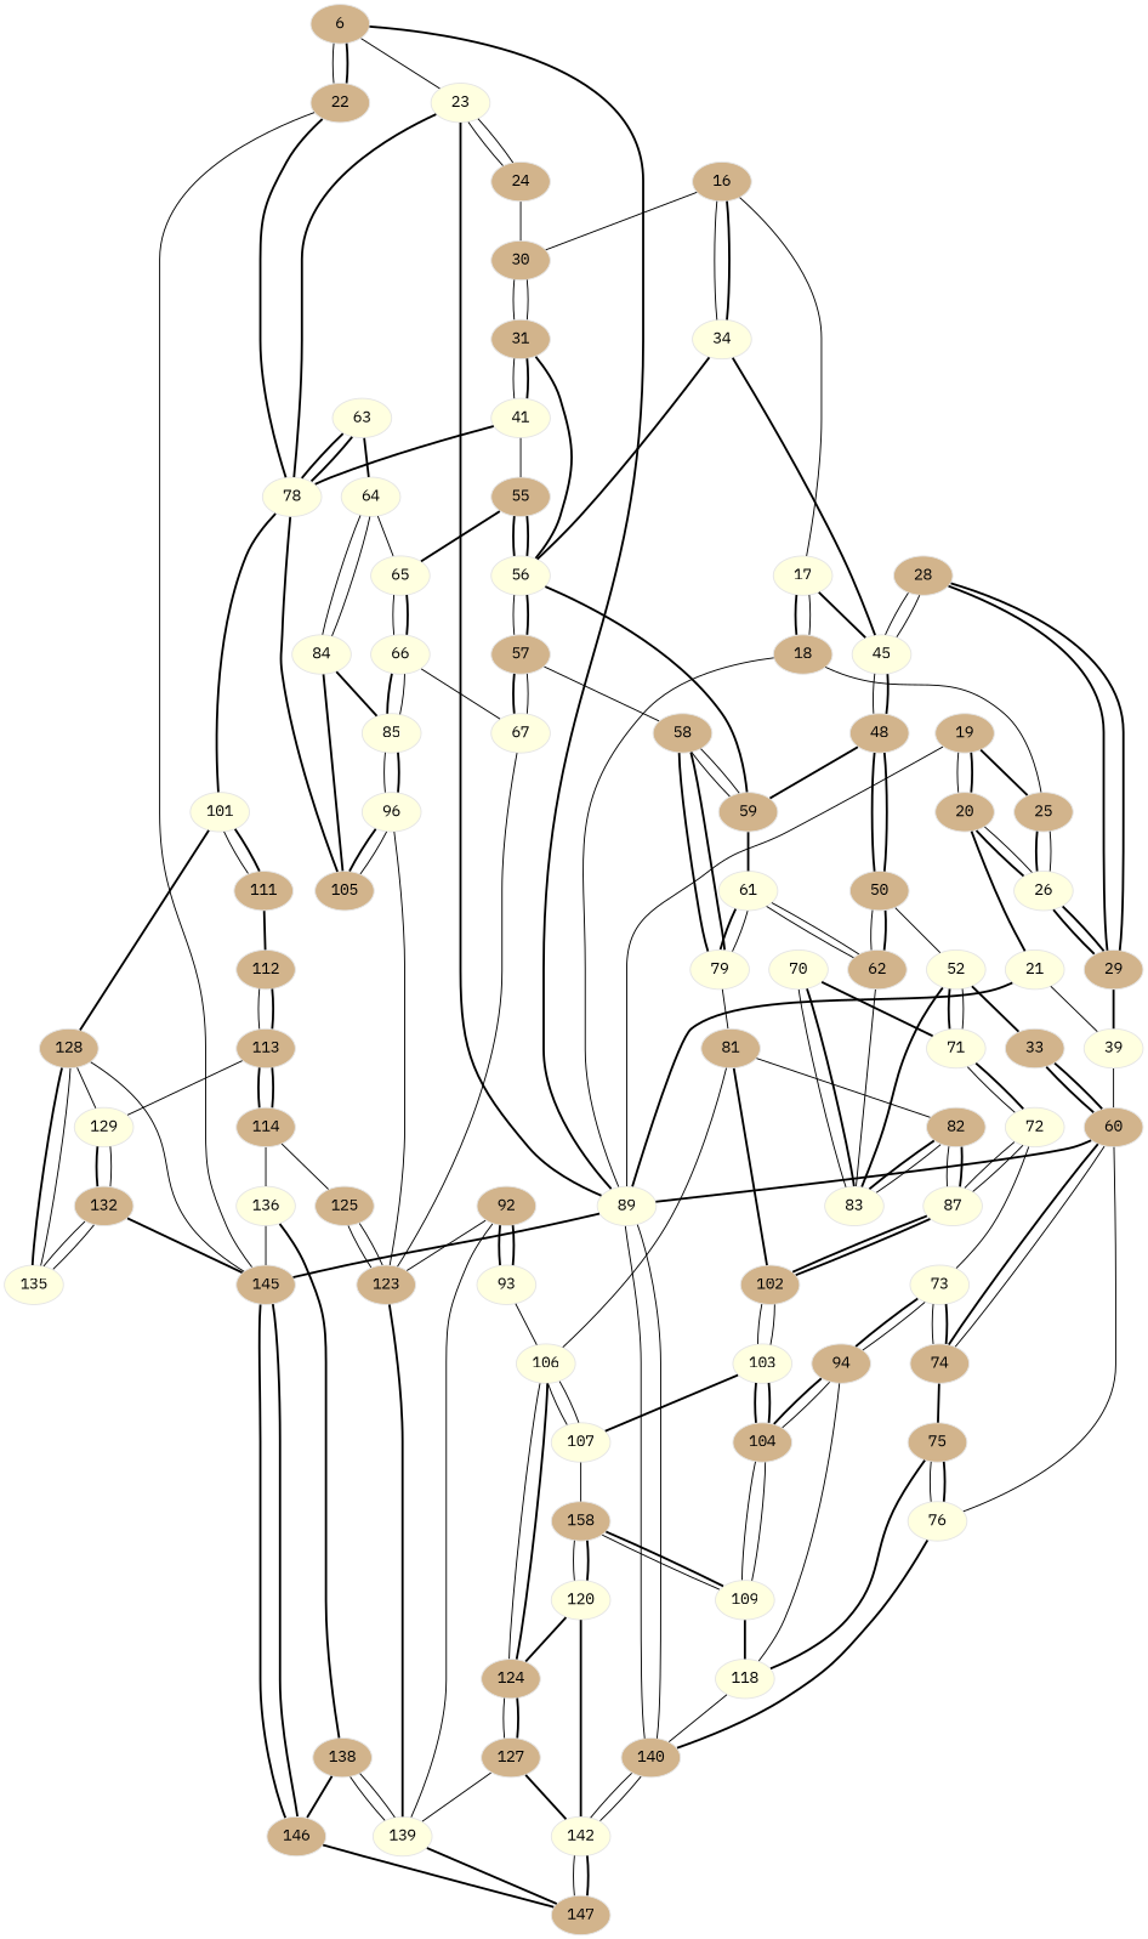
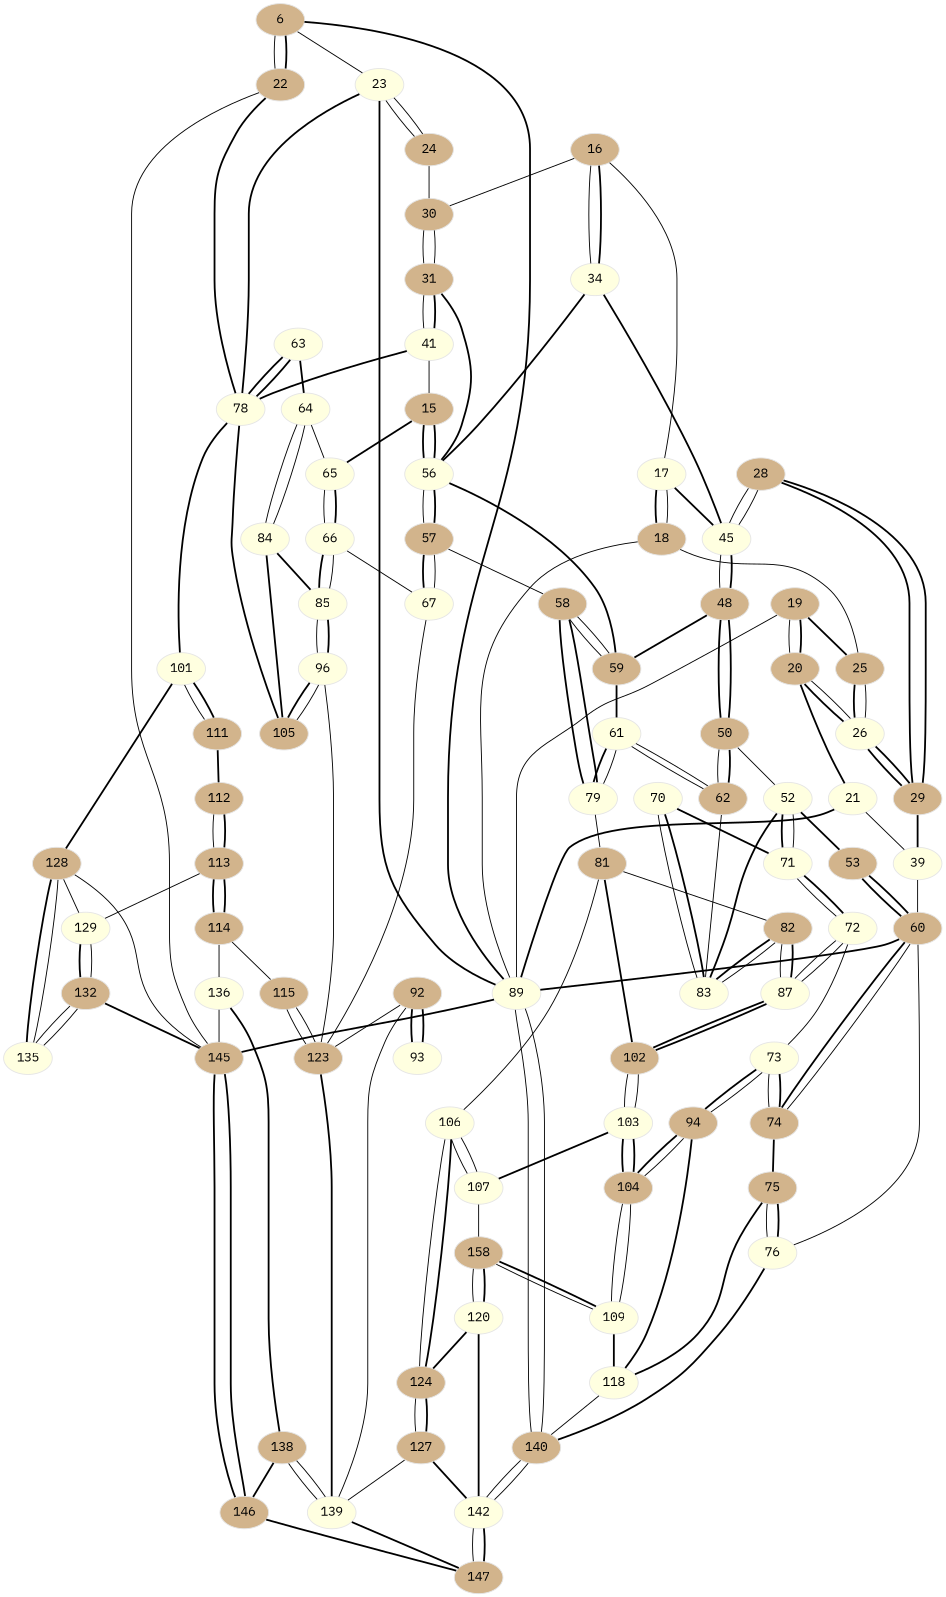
  graph {
    fontname="IBM Plex Mono"
    node [color=gray90 fillcolor=tan fontname="IBM Plex Mono" style=filled]
    edge [fontname="IBM Plex Mono" style=bold]
    6 [super="+1"]
    22
    23 [fillcolor=lightyellow super="+7+8"]
    89 [fillcolor=lightyellow super="+9+10+13+12"]
    78 [fillcolor=lightyellow super="+77+35+36+40"]
    145 [super="+98+144+133"]
    24 [super="+14"]
    140 [super="+122+119+117"]
    17 [fillcolor=lightyellow]
    16
    30 [super="+15"]
    34 [fillcolor=lightyellow]
    18
    45 [fillcolor=lightyellow super="+37+27"]
    31
    56 [fillcolor=lightyellow super="+46+33+32"]
    25
    48
    26 [fillcolor=lightyellow]
    19
    20
    21 [fillcolor=lightyellow]
    39 [fillcolor=lightyellow super="+38"]
    29
    60 [super="+44+42+49"]
    101 [fillcolor=lightyellow]
    105 [super="+86"]
    146
    28
    41 [fillcolor=lightyellow]
-   55 [super="+54"]
+   55 [super="+54" label=15]
    59 [super="+47"]
    57
    74
    76 [fillcolor=lightyellow]
    65 [fillcolor=lightyellow]
    50
    52 [fillcolor=lightyellow super="+51"]
    62
    61 [fillcolor=lightyellow]
-   53 [label=33]
+   53
    71 [fillcolor=lightyellow]
    83 [fillcolor=lightyellow super="+68+69"]
    72 [fillcolor=lightyellow]
    66 [fillcolor=lightyellow]
    58
    67 [fillcolor=lightyellow]
    79 [fillcolor=lightyellow]
    123 [super="+91+90+97"]
    81 [super="+80"]
    75
    63 [fillcolor=lightyellow]
    64 [fillcolor=lightyellow]
    84 [fillcolor=lightyellow]
    85 [fillcolor=lightyellow]
    96 [fillcolor=lightyellow]
    139 [fillcolor=lightyellow super="+126+130"]
    70 [fillcolor=lightyellow]
    73 [fillcolor=lightyellow]
    87 [fillcolor=lightyellow]
    94
    102
    118 [fillcolor=lightyellow super="+116"]
    104
    142 [fillcolor=lightyellow super="+141"]
    111 [super="+110"]
    128 [super="+100+99"]
    82
    106 [fillcolor=lightyellow]
    93 [fillcolor=lightyellow]
    103 [fillcolor=lightyellow]
    92
    147 [super="+143"]
    107 [fillcolor=lightyellow]
    124
    109 [fillcolor=lightyellow]
    112
    129 [fillcolor=lightyellow]
    135 [fillcolor=lightyellow]
    n80 [label=158]
    127
    120 [fillcolor=lightyellow]
    113
    114
-   115 [label=125]
+   115
    136 [fillcolor=lightyellow super="+134"]
    132
    138 [super="+137"]
    6 -- 22 [style=solid weight=2]
    6 -- 22
    6 -- 23 [style=solid]
    6 -- 89
    22 -- 78
    22 -- 145 [style=solid]
    23 -- 89 [weight=2]
    23 -- 78
    23 -- 24 [style=solid weight=2]
    23 -- 24 [style=solid]
    89 -- 145
    89 -- 140 [style=solid weight=2]
    89 -- 140 [style=solid]
    78 -- 101
    78 -- 105
    145 -- 146
    145 -- 146
    24 -- 30 [style=solid weight=2]
    140 -- 142 [style=solid weight=2]
    140 -- 142 [style=solid]
    17 -- 18
    17 -- 18 [style=solid]
    17 -- 45
    16 -- 17 [style=solid]
    16 -- 30 [style=solid]
    16 -- 34 [style=solid]
    16 -- 34
    30 -- 31 [style=solid]
    30 -- 31 [style=solid]
    34 -- 45
    34 -- 56
    18 -- 89 [style=solid]
    18 -- 25 [style=solid]
    45 -- 48 [style=solid]
    45 -- 48
    31 -- 56
    31 -- 41 [style=solid]
    31 -- 41
    56 -- 59
    56 -- 57 [style=solid]
    56 -- 57
    25 -- 26
    25 -- 26 [style=solid]
    48 -- 59
    48 -- 50
    48 -- 50
    26 -- 29
    26 -- 29
    19 -- 89 [style=solid]
    19 -- 25
    19 -- 20 [style=solid]
    19 -- 20
    20 -- 26
    20 -- 26 [style=solid]
    20 -- 21
    21 -- 89
    21 -- 39 [style=solid]
    39 -- 60 [style=solid weight=2]
    29 -- 39
    60 -- 89
    60 -- 74
    60 -- 74 [style=solid]
    60 -- 76 [style=solid]
    101 -- 111 [style=solid]
    101 -- 111
    101 -- 128
    146 -- 147
    28 -- 45 [style=solid weight=2]
    28 -- 45 [style=solid]
    28 -- 29
    28 -- 29
    41 -- 78
    41 -- 55 [style=solid]
    55 -- 56 [weight=2]
    55 -- 56
    55 -- 65
    59 -- 61
    57 -- 58 [style=solid]
    57 -- 67
    57 -- 67 [style=solid]
    74 -- 75
    76 -- 140
    65 -- 66 [style=solid]
    65 -- 66
    50 -- 52 [style=solid]
    50 -- 62 [style=solid]
    50 -- 62
    52 -- 53
    52 -- 71
    52 -- 71 [style=solid]
    52 -- 83
    62 -- 83 [style=solid]
    61 -- 62 [style=solid]
    61 -- 62 [style=solid]
    61 -- 79
    61 -- 79 [style=solid]
    53 -- 60 [weight=2]
    53 -- 60
    71 -- 72 [style=solid]
    71 -- 72
    72 -- 73 [style=solid]
    72 -- 87 [style=solid]
    72 -- 87 [style=solid]
    66 -- 67 [style=solid]
    66 -- 85
    66 -- 85 [style=solid]
    58 -- 59 [style=solid]
    58 -- 59 [style=solid]
    58 -- 79
    58 -- 79
    67 -- 123 [style=solid]
    79 -- 81 [style=solid]
    123 -- 139
    81 -- 102
    81 -- 82 [style=solid]
    81 -- 106 [style=solid]
    75 -- 76 [style=solid]
    75 -- 76
    75 -- 118
    63 -- 78 [weight=2]
    63 -- 78
    63 -- 64
    64 -- 65 [style=solid]
    64 -- 84 [style=solid]
    64 -- 84 [style=solid]
    84 -- 105
    84 -- 85
    85 -- 96 [style=solid]
    85 -- 96
    96 -- 105
    96 -- 105 [style=solid]
    96 -- 123 [style=solid]
    139 -- 147
    70 -- 71
    70 -- 83 [style=solid weight=2]
    70 -- 83
    73 -- 74 [style=solid]
    73 -- 74
    73 -- 94
    73 -- 94 [style=solid]
    87 -- 102
    87 -- 102
-   94 -- 118 [style=solid]
+   94 -- 118
    94 -- 104
    94 -- 104 [style=solid]
    102 -- 103 [style=solid]
    102 -- 103 [style=solid]
    118 -- 140 [style=solid weight=2]
    104 -- 109 [style=solid]
    104 -- 109 [style=solid]
    142 -- 147 [style=solid weight=2]
    142 -- 147
    111 -- 112 [weight=2]
    128 -- 145 [style=solid]
    128 -- 129 [style=solid]
    128 -- 135 [weight=2]
    128 -- 135 [style=solid]
    82 -- 83
    82 -- 83 [style=solid]
    82 -- 87 [style=solid]
    82 -- 87
    106 -- 107 [style=solid]
    106 -- 107 [style=solid]
    106 -- 124 [style=solid]
    106 -- 124
-   93 -- 106 [style=solid]
    103 -- 104
    103 -- 104
    103 -- 107
    92 -- 123 [style=solid]
    92 -- 139 [style=solid]
    92 -- 93
    92 -- 93
    107 -- n80 [style=solid]
    124 -- 127 [style=solid]
    124 -- 127
    109 -- 118
    112 -- 113 [style=solid]
    112 -- 113
    129 -- 132
    129 -- 132 [style=solid]
    n80 -- 109 [style=solid]
    n80 -- 109
    n80 -- 120 [style=solid]
    n80 -- 120
    127 -- 139 [style=solid]
    127 -- 142
    120 -- 142
    120 -- 124
    113 -- 129 [style=solid]
    113 -- 114
    113 -- 114
    114 -- 115 [style=solid]
    114 -- 136 [style=solid]
    115 -- 123 [style=solid weight=2]
    115 -- 123 [style=solid]
    136 -- 145 [style=solid weight=2]
    136 -- 138
    132 -- 145
    132 -- 135 [style=solid]
    132 -- 135 [style=solid]
    138 -- 146
    138 -- 139 [style=solid weight=2]
    138 -- 139 [style=solid]
  }
